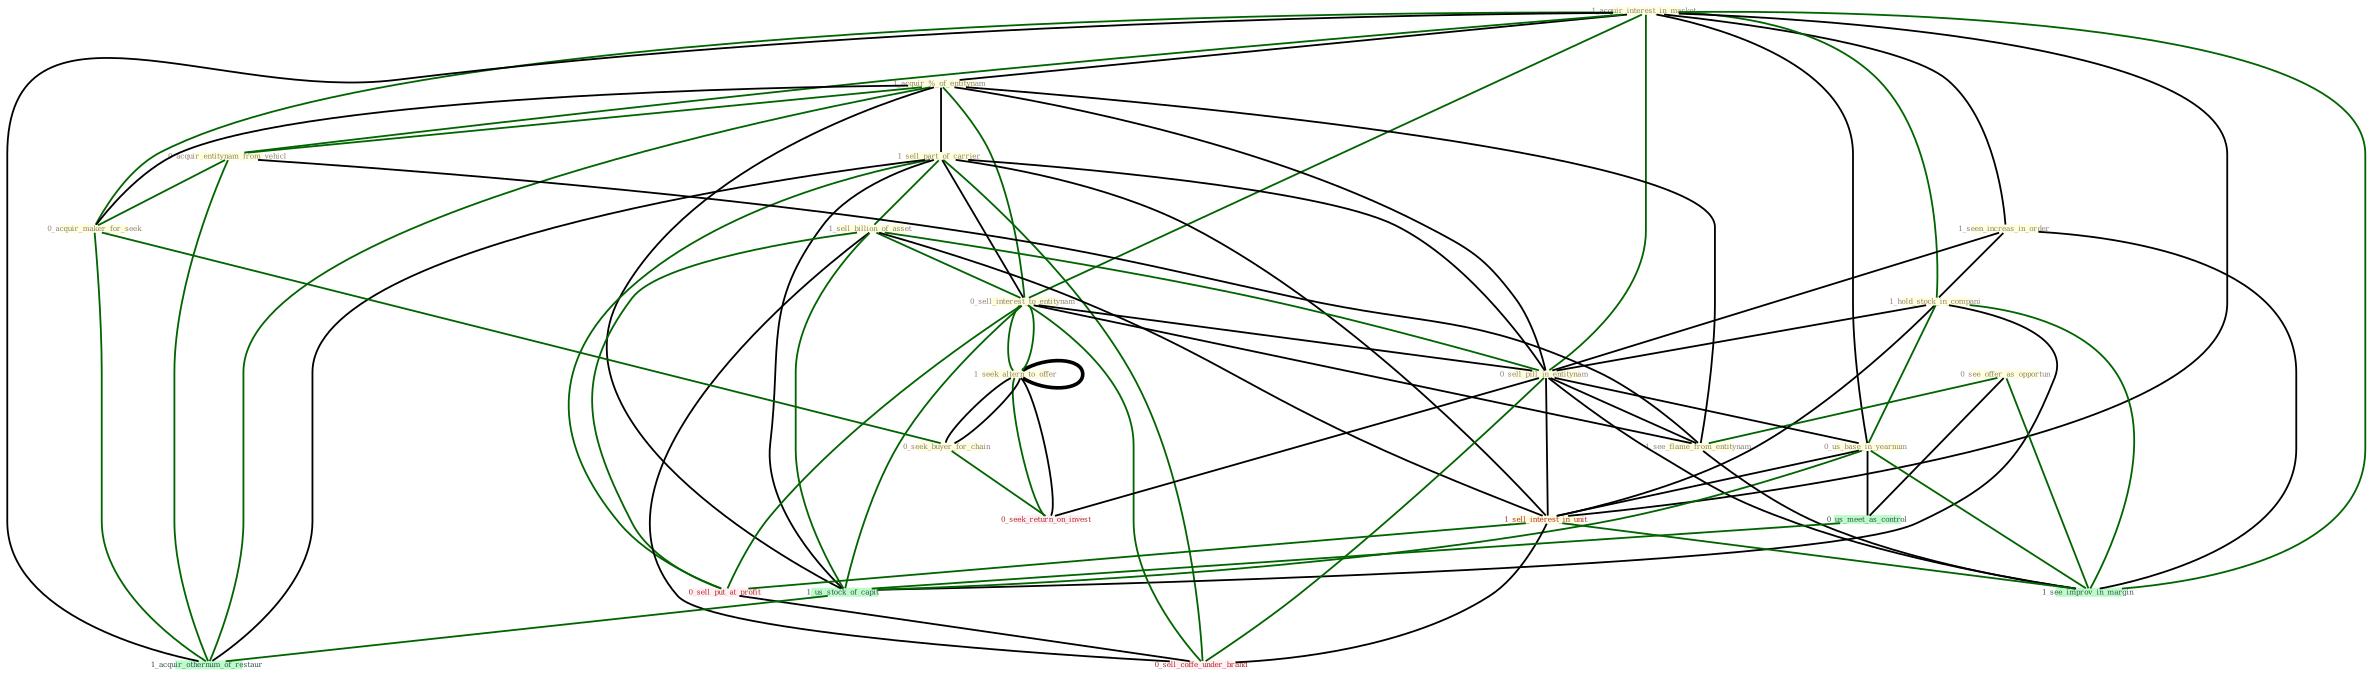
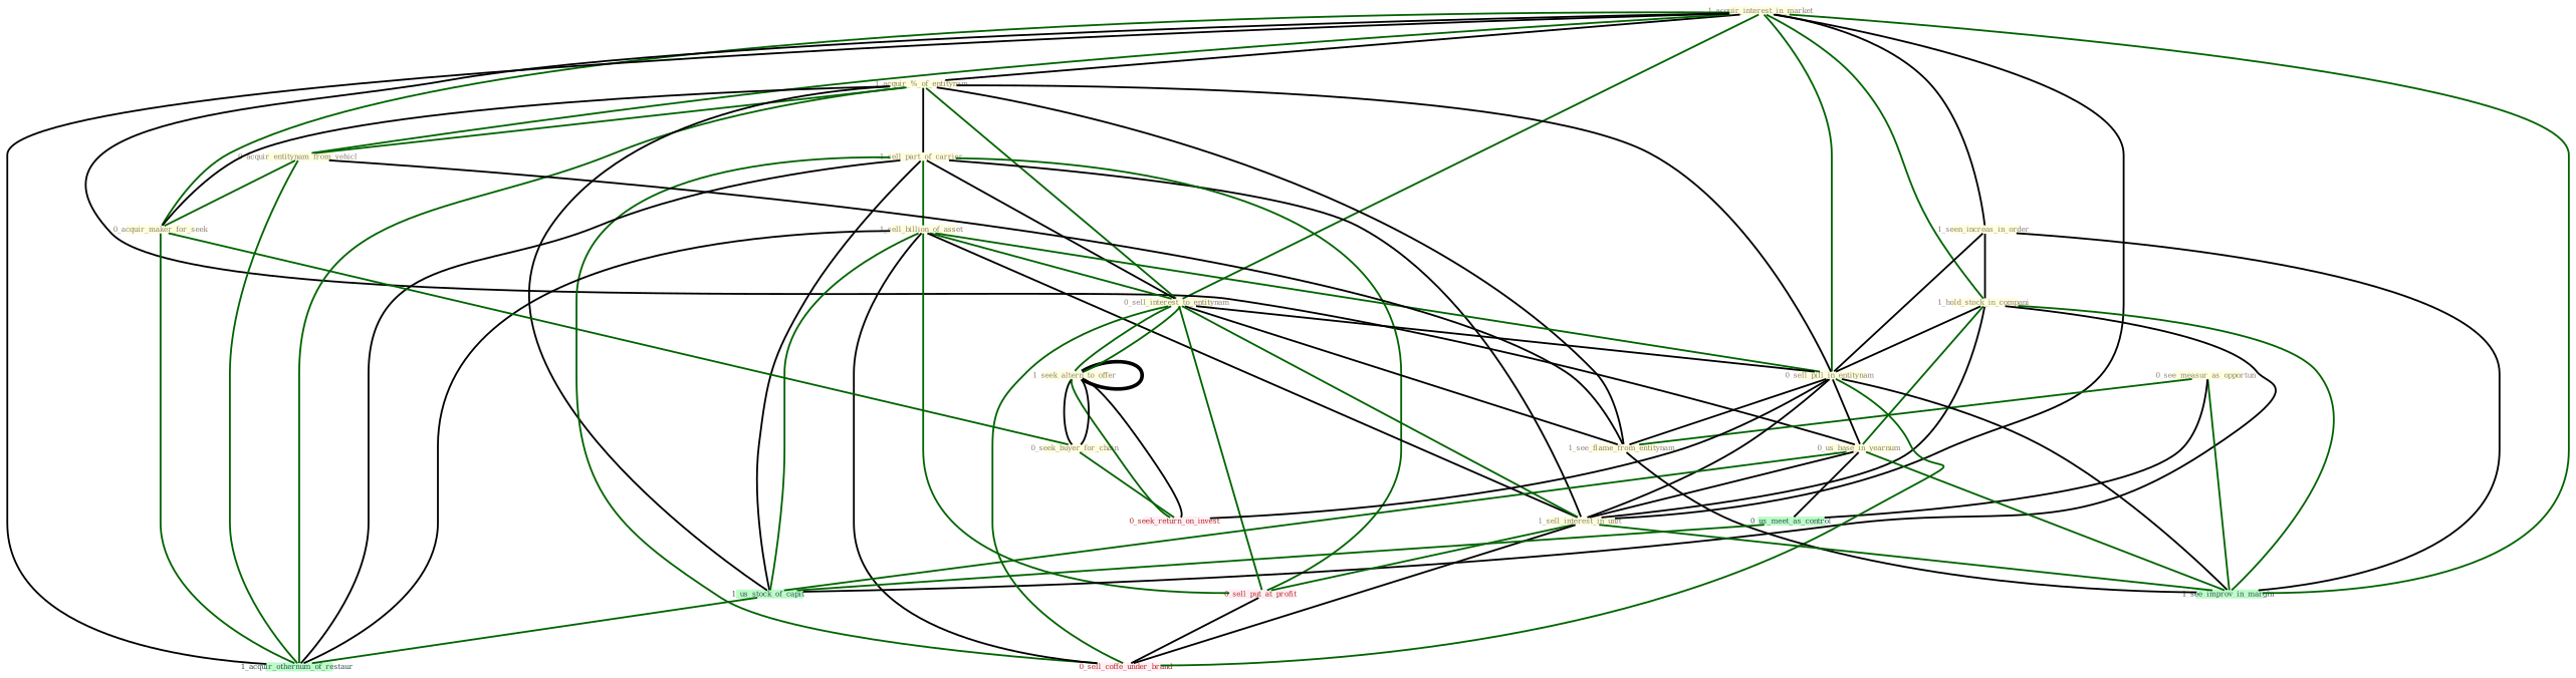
  graph {
    node [color="#ffffe0" fixedsize=true fontcolor="#8b7d6b" fontsize=4 shape=polygon style=filled]
    edge [color=black w=1]
    "1_acquir_interest_in_market " [height=.06 width=.5]
    "1_acquir_%_of_entitynam " [height=.06 width=.5]
    "1_sell_part_of_carrier " [height=.06 width=.5]
    "1_sell_billion_of_asset " [height=.06 width=.5]
    "1_seen_increas_in_order " [height=.06 width=.5]
    "1_hold_stock_in_compani " [height=.06 width=.5]
    "0_acquir_entitynam_from_vehicl " [height=.06 width=.5]
    "1_seek_altern_to_offer " [height=.06 width=.5]
-   "0_see_measur_as_opportun " [height=.06 width=.5 label="0_see_offer_as_opportun"]
+   "0_see_measur_as_opportun " [height=.06 width=.5]
    "0_sell_interest_to_entitynam " [height=.06 width=.5]
    n11 [height=.06 label="0_acquir_maker_for_seek" width=.5]
    "0_seek_buyer_for_chain " [height=.06 width=.5]
    "0_sell_pill_in_entitynam " [height=.06 width=.5]
    "0_us_base_in_yearnum " [height=.06 width=.5]
    "1_see_flame_from_entitynam " [height=.06 width=.5]
-   "1_sell_interest_in_unit " [fontcolor="#b22222" height=.06 width=.5]
+   "1_sell_interest_in_unit " [height=.06 width=.5]
    "0_sell_put_at_profit " [color="#fff0f5" fontcolor="#b22222" height=.06 width=.5]
    "0_seek_return_on_invest " [color="#fff0f5" fontcolor="#b22222" height=.06 width=.5]
    "0_sell_coffe_under_brand " [color="#fff0f5" fontcolor="#b22222" height=.06 width=.5]
    "1_see_improv_in_margin " [color="#BDFCC9" fontcolor="#2f4f4f" height=.06 width=.5]
    "1_acquir_othernum_of_restaur " [color="#BDFCC9" fontcolor="#2f4f4f" height=.06 width=.5]
    "1_us_stock_of_capit " [color="#BDFCC9" fontcolor="#2f4f4f" height=.06 width=.5]
    n23 [color="#BDFCC9" fontcolor="#2f4f4f" height=.06 label="0_us_meet_as_control" width=.5]
    subgraph sub_1 {
      "1_acquir_interest_in_market "
      "1_acquir_%_of_entitynam "
      "1_sell_part_of_carrier "
      "1_sell_billion_of_asset "
      "1_seen_increas_in_order "
      "1_hold_stock_in_compani "
      "0_acquir_entitynam_from_vehicl "
      "1_seek_altern_to_offer "
      "0_see_measur_as_opportun "
      "0_sell_interest_to_entitynam "
      n11
      "0_seek_buyer_for_chain "
      "0_sell_pill_in_entitynam "
      "0_us_base_in_yearnum "
      "1_see_flame_from_entitynam "
      "1_sell_interest_in_unit "
    }
    subgraph sub_2 {
      "0_sell_put_at_profit "
      "0_seek_return_on_invest "
      "0_sell_coffe_under_brand "
    }
    "1_acquir_interest_in_market " -- "1_acquir_%_of_entitynam "
    "1_acquir_interest_in_market " -- "1_seen_increas_in_order "
    "1_acquir_interest_in_market " -- "1_hold_stock_in_compani " [color=darkgreen]
    "1_acquir_interest_in_market " -- "0_acquir_entitynam_from_vehicl " [color=darkgreen]
    "1_acquir_interest_in_market " -- "0_sell_interest_to_entitynam " [color=darkgreen]
    "1_acquir_interest_in_market " -- n11 [color=darkgreen]
    "1_acquir_interest_in_market " -- "0_sell_pill_in_entitynam " [color=darkgreen]
    "1_acquir_interest_in_market " -- "0_us_base_in_yearnum "
    "1_acquir_interest_in_market " -- "1_sell_interest_in_unit " [w=2]
    "1_acquir_interest_in_market " -- "1_see_improv_in_margin " [color=darkgreen]
    "1_acquir_interest_in_market " -- "1_acquir_othernum_of_restaur "
    "1_acquir_%_of_entitynam " -- "1_sell_part_of_carrier "
    "1_acquir_%_of_entitynam " -- "0_acquir_entitynam_from_vehicl " [color=darkgreen]
    "1_acquir_%_of_entitynam " -- "0_sell_interest_to_entitynam " [color=darkgreen]
    "1_acquir_%_of_entitynam " -- n11
    "1_acquir_%_of_entitynam " -- "0_sell_pill_in_entitynam "
    "1_acquir_%_of_entitynam " -- "1_see_flame_from_entitynam "
    "1_acquir_%_of_entitynam " -- "1_acquir_othernum_of_restaur " [color=darkgreen w=2]
    "1_acquir_%_of_entitynam " -- "1_us_stock_of_capit "
    "1_sell_part_of_carrier " -- "1_sell_billion_of_asset " [color=darkgreen w=2]
    "1_sell_part_of_carrier " -- "0_sell_interest_to_entitynam "
-   "1_sell_part_of_carrier " -- "0_sell_pill_in_entitynam "
    "1_sell_part_of_carrier " -- "1_sell_interest_in_unit "
    "1_sell_part_of_carrier " -- "0_sell_put_at_profit " [color=darkgreen]
    "1_sell_part_of_carrier " -- "0_sell_coffe_under_brand " [color=darkgreen]
    "1_sell_part_of_carrier " -- "1_acquir_othernum_of_restaur "
    "1_sell_part_of_carrier " -- "1_us_stock_of_capit "
    "1_sell_billion_of_asset " -- "0_sell_interest_to_entitynam " [color=darkgreen]
    "1_sell_billion_of_asset " -- "0_sell_pill_in_entitynam " [color=darkgreen]
    "1_sell_billion_of_asset " -- "1_sell_interest_in_unit "
    "1_sell_billion_of_asset " -- "0_sell_put_at_profit " [color=darkgreen]
    "1_sell_billion_of_asset " -- "0_sell_coffe_under_brand "
+   "1_sell_billion_of_asset " -- "1_acquir_othernum_of_restaur "
    "1_sell_billion_of_asset " -- "1_us_stock_of_capit " [color=darkgreen]
    "1_seen_increas_in_order " -- "1_hold_stock_in_compani "
    "1_seen_increas_in_order " -- "0_sell_pill_in_entitynam "
    "1_seen_increas_in_order " -- "1_see_improv_in_margin "
    "1_hold_stock_in_compani " -- "0_sell_pill_in_entitynam "
    "1_hold_stock_in_compani " -- "0_us_base_in_yearnum " [color=darkgreen]
    "1_hold_stock_in_compani " -- "1_sell_interest_in_unit "
    "1_hold_stock_in_compani " -- "1_see_improv_in_margin " [color=darkgreen]
    "1_hold_stock_in_compani " -- "1_us_stock_of_capit "
    "0_acquir_entitynam_from_vehicl " -- n11 [color=darkgreen]
    "0_acquir_entitynam_from_vehicl " -- "1_see_flame_from_entitynam "
    "0_acquir_entitynam_from_vehicl " -- "1_acquir_othernum_of_restaur " [color=darkgreen]
    "1_seek_altern_to_offer " -- "1_seek_altern_to_offer " [style=bold w=4]
    "1_seek_altern_to_offer " -- "0_sell_interest_to_entitynam " [color=darkgreen]
    "1_seek_altern_to_offer " -- "0_seek_buyer_for_chain "
    "1_seek_altern_to_offer " -- "0_seek_return_on_invest " [color=darkgreen]
    "1_seek_altern_to_offer " -- "0_seek_return_on_invest "
    "0_see_measur_as_opportun " -- "1_see_flame_from_entitynam " [color=darkgreen]
    "0_see_measur_as_opportun " -- "1_see_improv_in_margin " [color=darkgreen]
    "0_see_measur_as_opportun " -- n23
    "0_sell_interest_to_entitynam " -- "1_seek_altern_to_offer " [color=darkgreen]
    "0_sell_interest_to_entitynam " -- "0_sell_pill_in_entitynam " [w=2]
    "0_sell_interest_to_entitynam " -- "1_see_flame_from_entitynam "
-   "0_sell_interest_to_entitynam " -- "1_us_stock_of_capit " [color=darkgreen w=2]
+   "0_sell_interest_to_entitynam " -- "1_sell_interest_in_unit " [color=darkgreen w=2]
    "0_sell_interest_to_entitynam " -- "0_sell_put_at_profit " [color=darkgreen]
    "0_sell_interest_to_entitynam " -- "0_sell_coffe_under_brand " [color=darkgreen]
    n11 -- "0_seek_buyer_for_chain " [color=darkgreen]
    n11 -- "1_acquir_othernum_of_restaur " [color=darkgreen]
    "0_seek_buyer_for_chain " -- "1_seek_altern_to_offer "
    "0_seek_buyer_for_chain " -- "0_seek_return_on_invest " [color=darkgreen]
    "0_sell_pill_in_entitynam " -- "0_us_base_in_yearnum "
    "0_sell_pill_in_entitynam " -- "1_see_flame_from_entitynam "
    "0_sell_pill_in_entitynam " -- "1_sell_interest_in_unit " [w=2]
    "0_sell_pill_in_entitynam " -- "0_seek_return_on_invest "
    "0_sell_pill_in_entitynam " -- "0_sell_coffe_under_brand " [color=darkgreen]
    "0_sell_pill_in_entitynam " -- "1_see_improv_in_margin "
    "0_us_base_in_yearnum " -- "1_sell_interest_in_unit "
    "0_us_base_in_yearnum " -- "1_see_improv_in_margin " [color=darkgreen]
    "0_us_base_in_yearnum " -- "1_us_stock_of_capit " [color=darkgreen]
    "0_us_base_in_yearnum " -- n23
    "1_see_flame_from_entitynam " -- "1_see_improv_in_margin "
    "1_sell_interest_in_unit " -- "0_sell_put_at_profit " [color=darkgreen]
    "1_sell_interest_in_unit " -- "0_sell_coffe_under_brand "
    "1_sell_interest_in_unit " -- "1_see_improv_in_margin " [color=darkgreen]
    "0_sell_put_at_profit " -- "0_sell_coffe_under_brand "
    "1_us_stock_of_capit " -- "1_acquir_othernum_of_restaur " [color=darkgreen]
    n23 -- "1_us_stock_of_capit " [color=darkgreen]
  }
